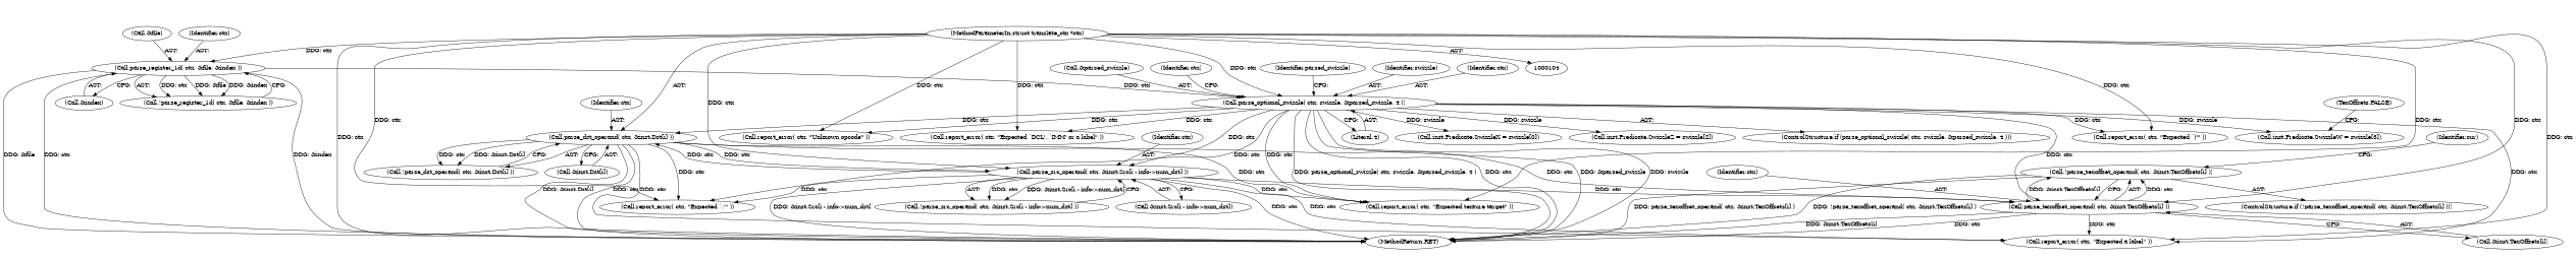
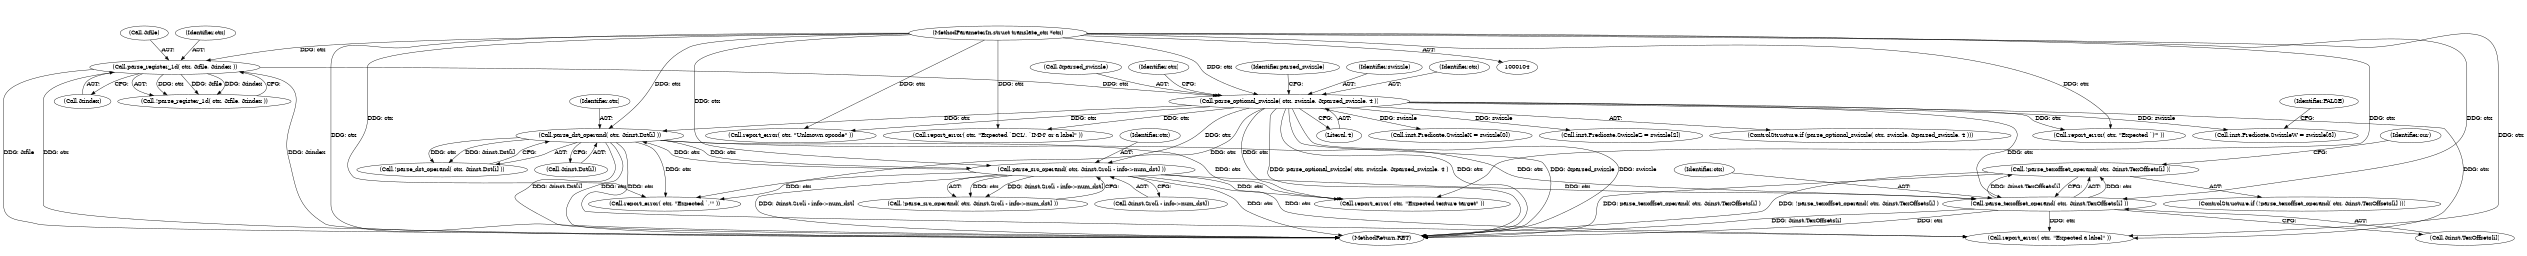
  digraph {
    n1 [label="(Call,!parse_texoffset_operand( ctx, &inst.TexOffsets[i] ))"]
    n2 [label="(Call,parse_texoffset_operand( ctx, &inst.TexOffsets[i] ))"]
    n3 [label="(ControlStructure,if (!parse_texoffset_operand( ctx, &inst.TexOffsets[i] )))"]
    n4 [label="(MethodReturn,RET)"]
    n5 [label="(Call,report_error( ctx, \"Expected a label\" ))"]
    n6 [label="(Call,&inst.TexOffsets[i])"]
    n7 [label="(Call,parse_dst_operand( ctx, &inst.Dst[i] ))"]
    n8 [label="(Call,parse_src_operand( ctx, &inst.Src[i - info->num_dst] ))"]
    n9 [label="(Call,report_error( ctx, \"Expected `,'\" ))"]
    n10 [label="(Call,!parse_dst_operand( ctx, &inst.Dst[i] ))"]
    n11 [label="(Call,&inst.Dst[i])"]
    n12 [label="(Call,report_error( ctx, \"Expected texture target\" ))"]
    n13 [label="(Call,!parse_src_operand( ctx, &inst.Src[i - info->num_dst] ))"]
    n14 [label="(Call,&inst.Src[i - info->num_dst])"]
    n15 [label="(Call,parse_optional_swizzle( ctx, swizzle, &parsed_swizzle, 4 ))"]
    n16 [label="(Literal,4)"]
    n17 [label="(Call,report_error( ctx, \"Unknown opcode\" ))"]
    n18 [label="(Call,report_error( ctx, \"Expected `DCL', `IMM' or a label\" ))"]
    n19 [label="(Call,inst.Predicate.SwizzleX = swizzle[0])"]
    n20 [label="(Call,inst.Predicate.SwizzleZ = swizzle[2])"]
    n21 [label="(ControlStructure,if (parse_optional_swizzle( ctx, swizzle, &parsed_swizzle, 4 )))"]
    n22 [label="(Call,inst.Predicate.SwizzleW = swizzle[3])"]
    n23 [label="(Call,report_error( ctx, \"Expected `)'\" ))"]
    n24 [label="(Call,parse_register_1d( ctx, &file, &index ))"]
    n25 [label="(Call,&index)"]
    n26 [label="(Call,!parse_register_1d( ctx, &file, &index ))"]
    n27 [label="(MethodParameterIn,struct translate_ctx *ctx)"]
    1000104
    n29 [label="(Identifier,ctx)"]
    n30 [label="(Identifier,ctx)"]
    n31 [label="(Call,&file)"]
    n32 [label="(Identifier,cur)"]
    n33 [label="(Call,&parsed_swizzle)"]
    n34 [label="(Identifier,ctx)"]
    n35 [label="(Identifier,ctx)"]
    n36 [label="(Identifier,ctx)"]
    n37 [label="(Identifier,ctx)"]
    n38 [label="(Identifier,parsed_swizzle)"]
    n39 [label="(Identifier,swizzle)"]
-   n40 [label="(TexOffsets,FALSE)"]
+   n40 [label="(Identifier,FALSE)"]
    n1 -> n2 [label="CFG: "]
    n1 -> n3 [label="AST: "]
    n1 -> n4 [label="DDG: !parse_texoffset_operand( ctx, &inst.TexOffsets[i] )"]
    n1 -> n4 [label="DDG: parse_texoffset_operand( ctx, &inst.TexOffsets[i] )"]
    n2 -> n1 [label="AST: "]
    n2 -> n1 [label="DDG: ctx"]
    n2 -> n1 [label="DDG: &inst.TexOffsets[i]"]
    n2 -> n4 [label="DDG: ctx"]
    n2 -> n4 [label="DDG: &inst.TexOffsets[i]"]
    n2 -> n5 [label="DDG: ctx"]
    n2 -> n6 [label="CFG: "]
    n6 -> n2 [label="AST: "]
    n7 -> n2 [label="DDG: ctx"]
    n7 -> n4 [label="DDG: &inst.Dst[i]"]
    n7 -> n4 [label="DDG: ctx"]
    n7 -> n5 [label="DDG: ctx"]
    n7 -> n8 [label="DDG: ctx"]
    n7 -> n9 [label="DDG: ctx"]
    n7 -> n10 [label="AST: "]
    n7 -> n10 [label="DDG: ctx"]
    n7 -> n10 [label="DDG: &inst.Dst[i]"]
    n7 -> n11 [label="CFG: "]
    n7 -> n12 [label="DDG: ctx"]
    n8 -> n2 [label="DDG: ctx"]
    n8 -> n4 [label="DDG: ctx"]
    n8 -> n4 [label="DDG: &inst.Src[i - info->num_dst]"]
    n8 -> n5 [label="DDG: ctx"]
    n8 -> n7 [label="DDG: ctx"]
    n8 -> n9 [label="DDG: ctx"]
    n8 -> n12 [label="DDG: ctx"]
    n8 -> n13 [label="AST: "]
    n8 -> n13 [label="DDG: ctx"]
    n8 -> n13 [label="DDG: &inst.Src[i - info->num_dst]"]
    n8 -> n14 [label="CFG: "]
    n10 -> n7 [label="CFG: "]
    n11 -> n7 [label="AST: "]
    n13 -> n8 [label="CFG: "]
    n14 -> n8 [label="AST: "]
    n15 -> n2 [label="DDG: ctx"]
    n15 -> n4 [label="DDG: parse_optional_swizzle( ctx, swizzle, &parsed_swizzle, 4 )"]
    n15 -> n4 [label="DDG: ctx"]
    n15 -> n4 [label="DDG: &parsed_swizzle"]
    n15 -> n4 [label="DDG: swizzle"]
    n15 -> n5 [label="DDG: ctx"]
    n15 -> n7 [label="DDG: ctx"]
    n15 -> n8 [label="DDG: ctx"]
    n15 -> n9 [label="DDG: ctx"]
    n15 -> n12 [label="DDG: ctx"]
    n15 -> n16 [label="CFG: "]
    n15 -> n17 [label="DDG: ctx"]
    n15 -> n18 [label="DDG: ctx"]
    n15 -> n19 [label="DDG: swizzle"]
    n15 -> n20 [label="DDG: swizzle"]
    n15 -> n21 [label="AST: "]
    n15 -> n22 [label="DDG: swizzle"]
    n15 -> n23 [label="DDG: ctx"]
    n16 -> n15 [label="AST: "]
    n24 -> n4 [label="DDG: &index"]
    n24 -> n4 [label="DDG: &file"]
    n24 -> n4 [label="DDG: ctx"]
    n24 -> n15 [label="DDG: ctx"]
    n24 -> n25 [label="CFG: "]
    n24 -> n26 [label="AST: "]
    n24 -> n26 [label="DDG: ctx"]
    n24 -> n26 [label="DDG: &file"]
    n24 -> n26 [label="DDG: &index"]
    n25 -> n24 [label="AST: "]
    n26 -> n24 [label="CFG: "]
    n27 -> n2 [label="DDG: ctx"]
    n27 -> n4 [label="DDG: ctx"]
    n27 -> n5 [label="DDG: ctx"]
-   n27 -> n7 [label="AST: "]
+   n27 -> n7 [label="DDG: ctx"]
    n27 -> n8 [label="DDG: ctx"]
    n27 -> n9 [label="DDG: ctx"]
    n27 -> n12 [label="DDG: ctx"]
    n27 -> n15 [label="DDG: ctx"]
    n27 -> n17 [label="DDG: ctx"]
    n27 -> n18 [label="DDG: ctx"]
    n27 -> n23 [label="DDG: ctx"]
    n27 -> n24 [label="DDG: ctx"]
    n27 -> 1000104 [label="AST: "]
    n29 -> n2 [label="AST: "]
    n30 -> n15 [label="AST: "]
    n31 -> n24 [label="AST: "]
    n32 -> n1 [label="CFG: "]
    n33 -> n15 [label="AST: "]
    n34 -> n8 [label="AST: "]
    n35 -> n7 [label="AST: "]
    n36 -> n24 [label="AST: "]
    n37 -> n15 [label="CFG: "]
    n38 -> n15 [label="CFG: "]
    n39 -> n15 [label="AST: "]
    n40 -> n22 [label="CFG: "]
  }
